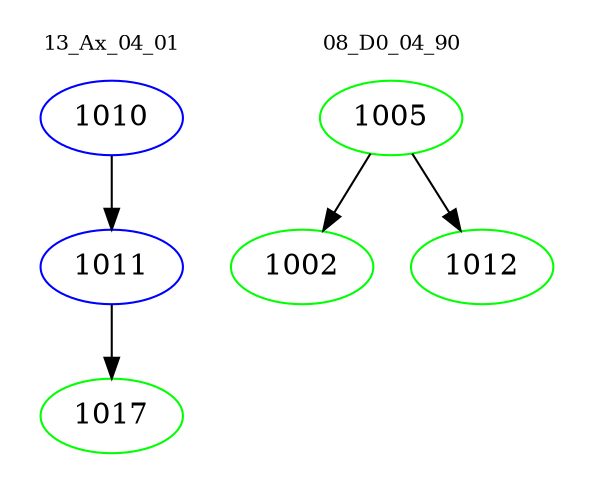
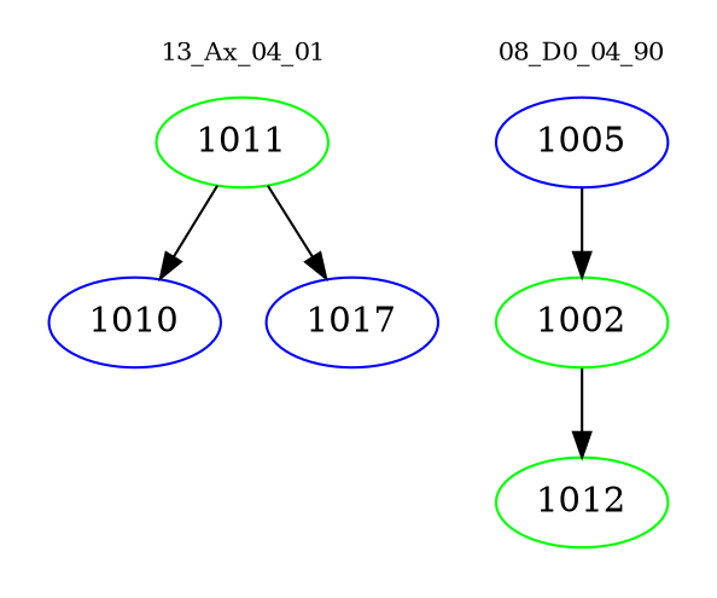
  digraph {
    node [color=blue]
    edge [color=black]
-   n1 [label=1011]
+   n1 [color=green label=1011]
    n2 [label=1010]
-   n3 [color=green label=1017]
-   n4 [color=green label=1005]
+   n3 [label=1017]
+   n4 [label=1005]
    n5 [color=green label=1002]
    n6 [color=green label=1012]
    subgraph cluster_1 {
      color=white
      fontsize=10
      label="13_Ax_04_01"
      n1
      n2
      n3
    }
    subgraph cluster_2 {
      color=white
      fontsize=10
      label="08_D0_04_90"
      n4
      n5
      n6
    }
-   n2 -> n1
+   n1 -> n2
    n1 -> n3
    n4 -> n5
-   n4 -> n6
+   n5 -> n6
  }
